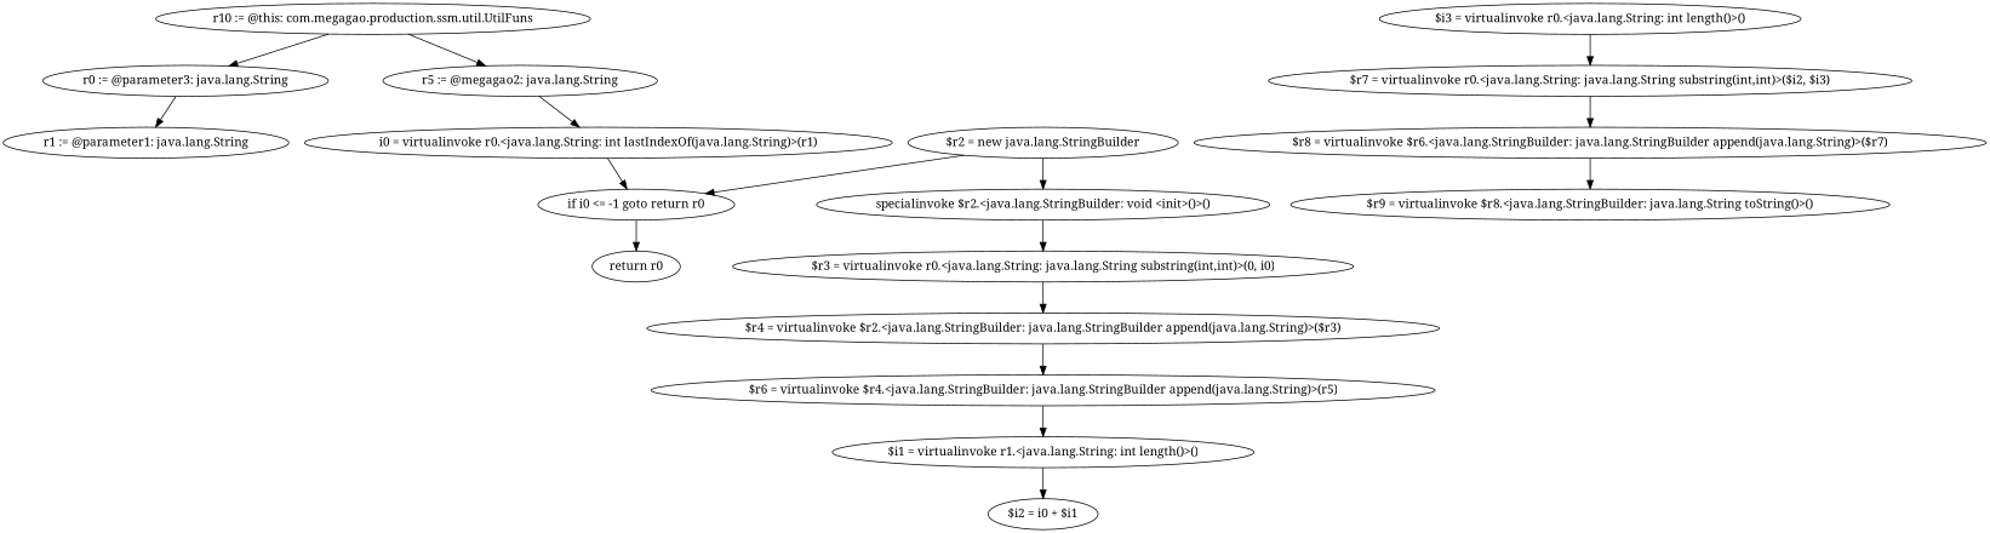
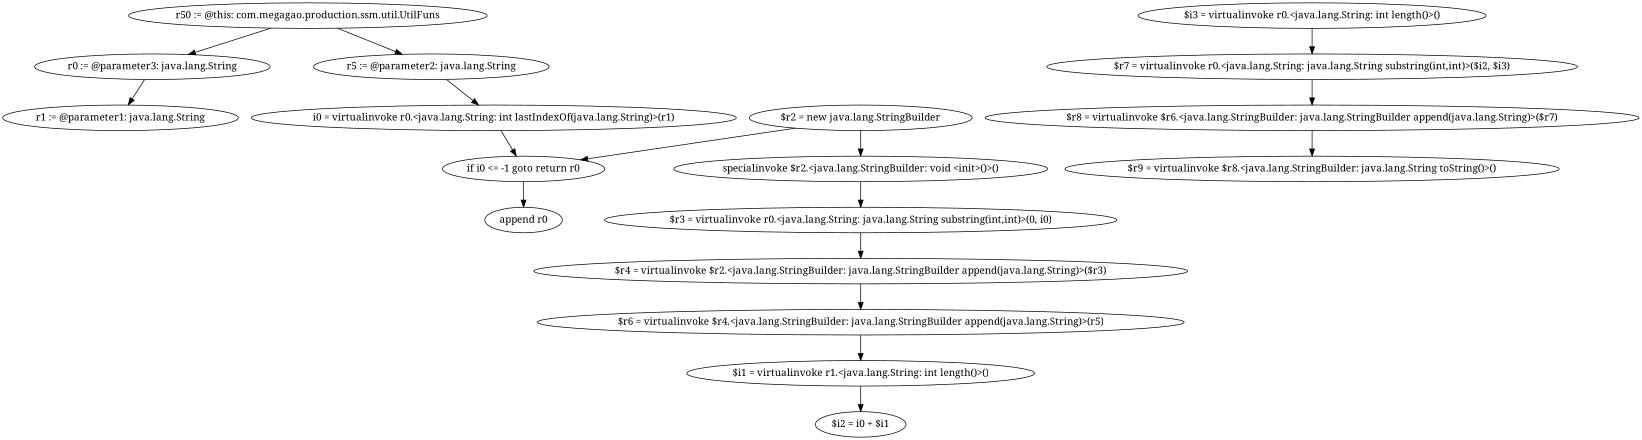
  digraph {
    fontname="Noto Serif"
    node [fontname="Noto Serif"]
    edge [fontname="Noto Serif"]
    n1 [label="r0 := @parameter3: java.lang.String"]
-   "r10 := @this: com.megagao.production.ssm.util.UtilFuns"
-   "r5 := @parameter2: java.lang.String" [label="r5 := @megagao2: java.lang.String"]
+   "r10 := @this: com.megagao.production.ssm.util.UtilFuns" [label="r50 := @this: com.megagao.production.ssm.util.UtilFuns"]
+   "r5 := @parameter2: java.lang.String"
    "r1 := @parameter1: java.lang.String"
    "i0 = virtualinvoke r0.<java.lang.String: int lastIndexOf(java.lang.String)>(r1)"
    "if i0 <= -1 goto return r0"
-   "return r0"
+   "return r0" [label="append r0"]
    "$r2 = new java.lang.StringBuilder"
    "specialinvoke $r2.<java.lang.StringBuilder: void <init>()>()"
    "$r3 = virtualinvoke r0.<java.lang.String: java.lang.String substring(int,int)>(0, i0)"
    "$r4 = virtualinvoke $r2.<java.lang.StringBuilder: java.lang.StringBuilder append(java.lang.String)>($r3)"
    "$r6 = virtualinvoke $r4.<java.lang.StringBuilder: java.lang.StringBuilder append(java.lang.String)>(r5)"
    "$i1 = virtualinvoke r1.<java.lang.String: int length()>()"
    "$i2 = i0 + $i1"
    "$i3 = virtualinvoke r0.<java.lang.String: int length()>()"
    "$r7 = virtualinvoke r0.<java.lang.String: java.lang.String substring(int,int)>($i2, $i3)"
    "$r8 = virtualinvoke $r6.<java.lang.StringBuilder: java.lang.StringBuilder append(java.lang.String)>($r7)"
    "$r9 = virtualinvoke $r8.<java.lang.StringBuilder: java.lang.String toString()>()"
    n1 -> "r1 := @parameter1: java.lang.String"
    "r10 := @this: com.megagao.production.ssm.util.UtilFuns" -> n1
    "r10 := @this: com.megagao.production.ssm.util.UtilFuns" -> "r5 := @parameter2: java.lang.String"
    "r5 := @parameter2: java.lang.String" -> "i0 = virtualinvoke r0.<java.lang.String: int lastIndexOf(java.lang.String)>(r1)"
    "i0 = virtualinvoke r0.<java.lang.String: int lastIndexOf(java.lang.String)>(r1)" -> "if i0 <= -1 goto return r0"
    "if i0 <= -1 goto return r0" -> "return r0"
    "$r2 = new java.lang.StringBuilder" -> "if i0 <= -1 goto return r0"
    "$r2 = new java.lang.StringBuilder" -> "specialinvoke $r2.<java.lang.StringBuilder: void <init>()>()"
    "specialinvoke $r2.<java.lang.StringBuilder: void <init>()>()" -> "$r3 = virtualinvoke r0.<java.lang.String: java.lang.String substring(int,int)>(0, i0)"
    "$r3 = virtualinvoke r0.<java.lang.String: java.lang.String substring(int,int)>(0, i0)" -> "$r4 = virtualinvoke $r2.<java.lang.StringBuilder: java.lang.StringBuilder append(java.lang.String)>($r3)"
    "$r4 = virtualinvoke $r2.<java.lang.StringBuilder: java.lang.StringBuilder append(java.lang.String)>($r3)" -> "$r6 = virtualinvoke $r4.<java.lang.StringBuilder: java.lang.StringBuilder append(java.lang.String)>(r5)"
    "$r6 = virtualinvoke $r4.<java.lang.StringBuilder: java.lang.StringBuilder append(java.lang.String)>(r5)" -> "$i1 = virtualinvoke r1.<java.lang.String: int length()>()"
    "$i1 = virtualinvoke r1.<java.lang.String: int length()>()" -> "$i2 = i0 + $i1"
    "$i3 = virtualinvoke r0.<java.lang.String: int length()>()" -> "$r7 = virtualinvoke r0.<java.lang.String: java.lang.String substring(int,int)>($i2, $i3)"
    "$r7 = virtualinvoke r0.<java.lang.String: java.lang.String substring(int,int)>($i2, $i3)" -> "$r8 = virtualinvoke $r6.<java.lang.StringBuilder: java.lang.StringBuilder append(java.lang.String)>($r7)"
    "$r8 = virtualinvoke $r6.<java.lang.StringBuilder: java.lang.StringBuilder append(java.lang.String)>($r7)" -> "$r9 = virtualinvoke $r8.<java.lang.StringBuilder: java.lang.String toString()>()"
  }
